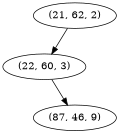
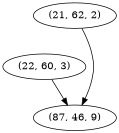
  digraph {
    "(21, 62, 2)"
    "(22, 60, 3)"
    n3 [label="(87, 46, 9)"]
-   "(21, 62, 2)" -> "(22, 60, 3)"
+   "(21, 62, 2)" -> n3
    "(22, 60, 3)" -> n3
  }
